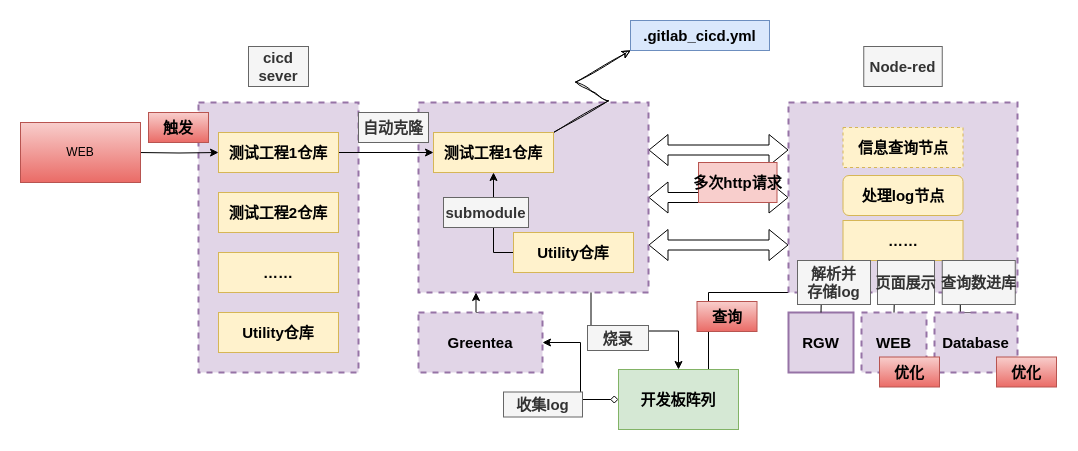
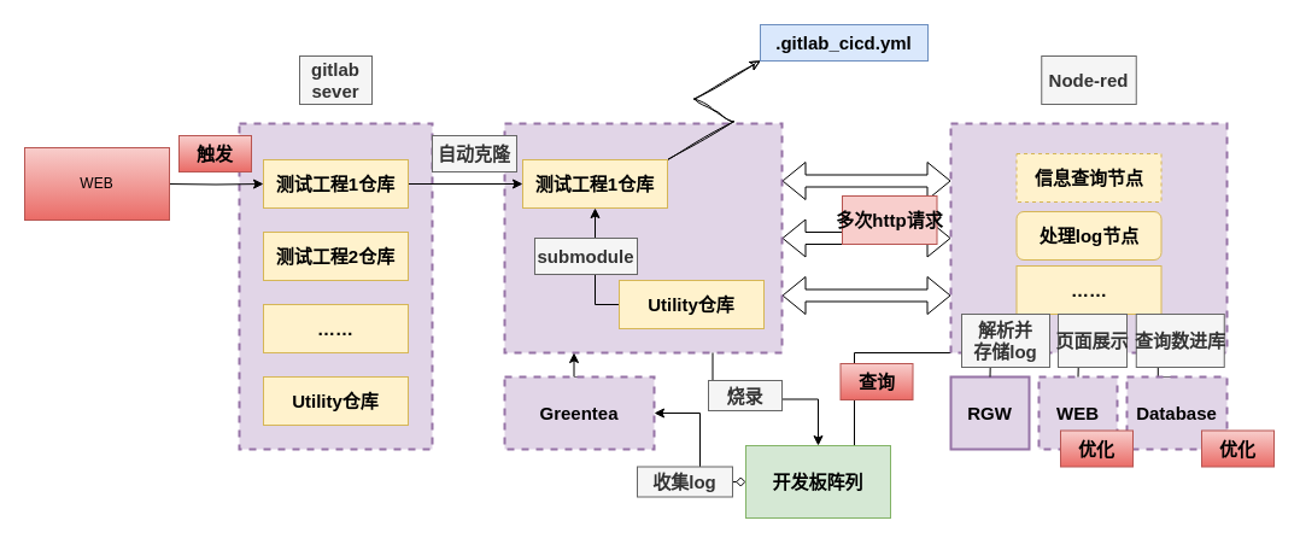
  <mxCell id="0" />
  <mxCell id="1" parent="0" />
  <mxCell id="2" style="edgeStyle=orthogonalEdgeStyle;rounded=0;orthogonalLoop=1;jettySize=auto;html=1;exitX=1;exitY=0.5;exitDx=0;exitDy=0;entryX=0;entryY=0.5;entryDx=0;entryDy=0;shape=flexArrow;startArrow=block;" parent="1" source="5" target="30" edge="1"><mxGeometry relative="1" as="geometry" /></mxCell>
  <mxCell id="3" style="edgeStyle=orthogonalEdgeStyle;rounded=0;orthogonalLoop=1;jettySize=auto;html=1;exitX=1;exitY=0.25;exitDx=0;exitDy=0;entryX=0;entryY=0.25;entryDx=0;entryDy=0;shape=flexArrow;startArrow=block;" parent="1" source="5" target="30" edge="1"><mxGeometry relative="1" as="geometry" /></mxCell>
  <mxCell id="4" style="edgeStyle=orthogonalEdgeStyle;rounded=0;orthogonalLoop=1;jettySize=auto;html=1;exitX=1;exitY=0.75;exitDx=0;exitDy=0;entryX=0;entryY=0.75;entryDx=0;entryDy=0;shape=flexArrow;startArrow=block;" parent="1" source="5" target="30" edge="1"><mxGeometry relative="1" as="geometry" /></mxCell>
  <mxCell id="5" value="" style="rounded=0;whiteSpace=wrap;html=1;dashed=1;strokeWidth=2;fillColor=#e1d5e7;strokeColor=#9673a6;" parent="1" vertex="1"><mxGeometry x="418" y="102" width="230" height="190" as="geometry" /></mxCell>
  <mxCell id="6" value="" style="rounded=0;whiteSpace=wrap;html=1;dashed=1;strokeWidth=2;fillColor=#e1d5e7;strokeColor=#9673a6;" parent="1" vertex="1"><mxGeometry x="198" y="102" width="160" height="270" as="geometry" /></mxCell>
  <mxCell id="7" style="edgeStyle=orthogonalEdgeStyle;rounded=0;orthogonalLoop=1;jettySize=auto;html=1;exitX=1;exitY=0.5;exitDx=0;exitDy=0;entryX=0;entryY=0.5;entryDx=0;entryDy=0;" parent="1" source="8" target="14" edge="1"><mxGeometry relative="1" as="geometry" /></mxCell>
  <mxCell id="8" value="测试工程1仓库" style="rounded=0;whiteSpace=wrap;html=1;fillColor=#fff2cc;strokeColor=#d6b656;fontSize=15;fontStyle=1" parent="1" vertex="1"><mxGeometry x="218" y="132" width="120" height="40" as="geometry" /></mxCell>
  <mxCell id="9" value="测试工程2仓库" style="rounded=0;whiteSpace=wrap;html=1;fillColor=#fff2cc;strokeColor=#d6b656;fontSize=15;fontStyle=1" parent="1" vertex="1"><mxGeometry x="218" y="192" width="120" height="40" as="geometry" /></mxCell>
  <mxCell id="10" value="……" style="rounded=0;whiteSpace=wrap;html=1;fillColor=#fff2cc;strokeColor=#d6b656;fontSize=15;fontStyle=1" parent="1" vertex="1"><mxGeometry x="218" y="252" width="120" height="40" as="geometry" /></mxCell>
  <mxCell id="11" value="Utility仓库" style="rounded=0;whiteSpace=wrap;html=1;fillColor=#fff2cc;strokeColor=#d6b656;fontSize=15;fontStyle=1" parent="1" vertex="1"><mxGeometry x="218" y="312" width="120" height="40" as="geometry" /></mxCell>
  <mxCell id="12" style="edgeStyle=orthogonalEdgeStyle;rounded=0;orthogonalLoop=1;jettySize=auto;html=1;exitX=0.5;exitY=1;exitDx=0;exitDy=0;entryX=0;entryY=0.5;entryDx=0;entryDy=0;startArrow=classic;startFill=1;endArrow=none;endFill=0;" parent="1" source="14" target="15" edge="1"><mxGeometry relative="1" as="geometry" /></mxCell>
  <mxCell id="13" style="rounded=0;orthogonalLoop=1;jettySize=auto;html=1;exitX=1;exitY=0;exitDx=0;exitDy=0;entryX=0;entryY=1;entryDx=0;entryDy=0;sketch=1;curveFitting=1;jiggle=2;flowAnimation=0;edgeStyle=isometricEdgeStyle;" parent="1" source="14" target="21" edge="1"><mxGeometry relative="1" as="geometry" /></mxCell>
  <mxCell id="14" value="测试工程1仓库" style="rounded=0;whiteSpace=wrap;html=1;fillColor=#fff2cc;strokeColor=#d6b656;fontSize=15;fontStyle=1" parent="1" vertex="1"><mxGeometry x="433" y="132" width="120" height="40" as="geometry" /></mxCell>
  <mxCell id="15" value="Utility仓库" style="rounded=0;whiteSpace=wrap;html=1;fillColor=#fff2cc;strokeColor=#d6b656;fontSize=15;fontStyle=1" parent="1" vertex="1"><mxGeometry x="513" y="232" width="120" height="40" as="geometry" /></mxCell>
  <mxCell id="16" style="edgeStyle=orthogonalEdgeStyle;rounded=0;orthogonalLoop=1;jettySize=auto;html=1;exitX=1;exitY=0.5;exitDx=0;exitDy=0;exitPerimeter=0;entryX=0;entryY=0.5;entryDx=0;entryDy=0;" parent="1" target="8" edge="1"><mxGeometry relative="1" as="geometry"><mxPoint x="138" y="152" as="sourcePoint" /></mxGeometry></mxCell>
  <mxCell id="17" value="&lt;span style=&quot;font-size: 15px; text-wrap: nowrap;&quot;&gt;&lt;b&gt;触发&lt;/b&gt;&lt;/span&gt;" style="text;html=1;align=center;verticalAlign=middle;whiteSpace=wrap;rounded=0;fillColor=#f8cecc;strokeColor=#b85450;gradientColor=#ea6b66;" parent="1" vertex="1"><mxGeometry x="148" y="112" width="60" height="30" as="geometry" /></mxCell>
  <mxCell id="18" value="&lt;span style=&quot;font-size: 15px; text-wrap: nowrap;&quot;&gt;&lt;b&gt;自动克隆&lt;/b&gt;&lt;/span&gt;" style="text;html=1;align=center;verticalAlign=middle;whiteSpace=wrap;rounded=0;fillColor=#f5f5f5;fontColor=#333333;strokeColor=#666666;" parent="1" vertex="1"><mxGeometry x="358" y="112" width="70" height="30" as="geometry" /></mxCell>
  <mxCell id="19" value="&lt;span style=&quot;font-size: 15px; text-wrap: nowrap;&quot;&gt;&lt;b&gt;submodule&lt;/b&gt;&lt;/span&gt;" style="text;html=1;align=center;verticalAlign=middle;whiteSpace=wrap;rounded=0;fillColor=#f5f5f5;fontColor=#333333;strokeColor=#666666;" parent="1" vertex="1"><mxGeometry x="443" y="197" width="85" height="30" as="geometry" /></mxCell>
- <mxCell id="20" value="&lt;div&gt;&lt;b style=&quot;font-size: 15px; text-wrap: nowrap;&quot;&gt;cicd&lt;/b&gt;&lt;/div&gt;&lt;span style=&quot;font-size: 15px; text-wrap: nowrap;&quot;&gt;&lt;b&gt;sever&lt;/b&gt;&lt;/span&gt;" style="text;html=1;align=center;verticalAlign=middle;whiteSpace=wrap;rounded=0;fillColor=#f5f5f5;fontColor=#333333;strokeColor=#666666;" parent="1" vertex="1"><mxGeometry x="248" y="46" width="60" height="40" as="geometry" /></mxCell>
+ <mxCell id="20" value="&lt;div&gt;&lt;b style=&quot;font-size: 15px; text-wrap: nowrap;&quot;&gt;gitlab&lt;/b&gt;&lt;/div&gt;&lt;span style=&quot;font-size: 15px; text-wrap: nowrap;&quot;&gt;&lt;b&gt;sever&lt;/b&gt;&lt;/span&gt;" style="text;html=1;align=center;verticalAlign=middle;whiteSpace=wrap;rounded=0;fillColor=#f5f5f5;fontColor=#333333;strokeColor=#666666;" parent="1" vertex="1"><mxGeometry x="248" y="46" width="60" height="40" as="geometry" /></mxCell>
  <mxCell id="21" value="&lt;b&gt;&lt;font style=&quot;font-size: 15px;&quot;&gt;.gitlab_cicd.yml&lt;/font&gt;&lt;/b&gt;" style="rounded=0;whiteSpace=wrap;html=1;fillColor=#dae8fc;strokeColor=#6c8ebf;" parent="1" vertex="1"><mxGeometry x="630" y="20" width="139" height="30" as="geometry" /></mxCell>
  <mxCell id="22" style="edgeStyle=orthogonalEdgeStyle;rounded=0;orthogonalLoop=1;jettySize=auto;html=1;exitX=1;exitY=0.5;exitDx=0;exitDy=0;startArrow=classic;startFill=1;endArrow=diamond;endFill=0;" parent="1" source="24" target="26" edge="1"><mxGeometry relative="1" as="geometry"><mxPoint x="629" y="564" as="sourcePoint" /></mxGeometry></mxCell>
  <mxCell id="23" style="edgeStyle=orthogonalEdgeStyle;rounded=0;orthogonalLoop=1;jettySize=auto;html=1;exitX=0.5;exitY=0;exitDx=0;exitDy=0;entryX=0.25;entryY=1;entryDx=0;entryDy=0;" parent="1" source="24" target="5" edge="1"><mxGeometry relative="1" as="geometry" /></mxCell>
  <mxCell id="24" value="&lt;b&gt;&lt;font style=&quot;font-size: 15px;&quot;&gt;Greentea&lt;/font&gt;&lt;/b&gt;" style="rounded=0;whiteSpace=wrap;html=1;fillColor=#e1d5e7;strokeColor=#9673a6;dashed=1;strokeWidth=2;" parent="1" vertex="1"><mxGeometry x="418" y="312" width="124" height="60" as="geometry" /></mxCell>
  <mxCell id="25" style="edgeStyle=orthogonalEdgeStyle;rounded=0;orthogonalLoop=1;jettySize=auto;html=1;exitX=0.75;exitY=0;exitDx=0;exitDy=0;entryX=0;entryY=1;entryDx=0;entryDy=0;endArrow=none;endFill=0;" edge="1" parent="1" source="26" target="30"><mxGeometry relative="1" as="geometry"><Array as="points"><mxPoint x="708" y="292" /></Array></mxGeometry></mxCell>
  <mxCell id="26" value="&lt;span style=&quot;font-size: 15px;&quot;&gt;&lt;b&gt;开发板阵列&lt;/b&gt;&lt;/span&gt;" style="rounded=0;whiteSpace=wrap;html=1;fillColor=#d5e8d4;strokeColor=#82b366;" parent="1" vertex="1"><mxGeometry x="618" y="369" width="120" height="60" as="geometry" /></mxCell>
  <mxCell id="27" style="edgeStyle=orthogonalEdgeStyle;rounded=0;orthogonalLoop=1;jettySize=auto;html=1;entryX=0.5;entryY=0;entryDx=0;entryDy=0;exitX=0.75;exitY=1;exitDx=0;exitDy=0;" parent="1" source="5" target="26" edge="1"><mxGeometry relative="1" as="geometry"><mxPoint x="656" y="374" as="sourcePoint" /></mxGeometry></mxCell>
- <mxCell id="28" value="&lt;b style=&quot;font-size: 15px; text-wrap: nowrap;&quot;&gt;烧录&lt;/b&gt;" style="text;html=1;align=center;verticalAlign=middle;whiteSpace=wrap;rounded=0;fillColor=#f5f5f5;fontColor=#333333;strokeColor=#666666;" parent="1" vertex="1"><mxGeometry x="587" y="325" width="61" height="25" as="geometry" /></mxCell>
- <mxCell id="29" value="&lt;b style=&quot;font-size: 15px; text-wrap: nowrap;&quot;&gt;收集log&lt;/b&gt;" style="text;html=1;align=center;verticalAlign=middle;whiteSpace=wrap;rounded=0;fillColor=#f5f5f5;fontColor=#333333;strokeColor=#666666;" parent="1" vertex="1"><mxGeometry x="503" y="391.5" width="79" height="25" as="geometry" /></mxCell>
+ <mxCell id="28" value="&lt;b style=&quot;font-size: 15px; text-wrap: nowrap;&quot;&gt;烧录&lt;/b&gt;" style="text;html=1;align=center;verticalAlign=middle;whiteSpace=wrap;rounded=0;fillColor=#f5f5f5;fontColor=#333333;strokeColor=#666666;" parent="1" vertex="1"><mxGeometry x="587" y="315" width="61" height="25" as="geometry" /></mxCell>
+ <mxCell id="29" value="&lt;b style=&quot;font-size: 15px; text-wrap: nowrap;&quot;&gt;收集log&lt;/b&gt;" style="text;html=1;align=center;verticalAlign=middle;whiteSpace=wrap;rounded=0;fillColor=#f5f5f5;fontColor=#333333;strokeColor=#666666;" parent="1" vertex="1"><mxGeometry x="528" y="386.5" width="79" height="25" as="geometry" /></mxCell>
  <mxCell id="30" value="" style="rounded=0;whiteSpace=wrap;html=1;dashed=1;strokeWidth=2;fillColor=#e1d5e7;strokeColor=#9673a6;" parent="1" vertex="1"><mxGeometry x="788" y="102" width="229" height="190" as="geometry" /></mxCell>
  <mxCell id="31" value="&lt;div&gt;&lt;span style=&quot;font-size: 15px; text-wrap: nowrap;&quot;&gt;&lt;b&gt;Node-red&lt;/b&gt;&lt;/span&gt;&lt;/div&gt;" style="text;html=1;align=center;verticalAlign=middle;whiteSpace=wrap;rounded=0;fillColor=#f5f5f5;fontColor=#333333;strokeColor=#666666;" parent="1" vertex="1"><mxGeometry x="863.25" y="46" width="78.5" height="40" as="geometry" /></mxCell>
  <mxCell id="32" style="edgeStyle=orthogonalEdgeStyle;rounded=0;orthogonalLoop=1;jettySize=auto;html=1;exitX=0.5;exitY=0;exitDx=0;exitDy=0;entryX=0.75;entryY=1;entryDx=0;entryDy=0;" parent="1" source="33" target="30" edge="1"><mxGeometry relative="1" as="geometry" /></mxCell>
  <mxCell id="33" value="&lt;b&gt;&lt;font style=&quot;font-size: 15px;&quot;&gt;Database&lt;/font&gt;&lt;/b&gt;" style="rounded=0;whiteSpace=wrap;html=1;fillColor=#e1d5e7;strokeColor=#9673a6;dashed=1;strokeWidth=2;" parent="1" vertex="1"><mxGeometry x="934" y="312" width="83" height="60" as="geometry" /></mxCell>
  <mxCell id="34" value="&lt;b&gt;&lt;font style=&quot;font-size: 15px;&quot;&gt;RGW&lt;/font&gt;&lt;/b&gt;" style="rounded=0;whiteSpace=wrap;html=1;fillColor=#e1d5e7;strokeColor=#9673a6;dashed=0;strokeWidth=2;" parent="1" vertex="1"><mxGeometry x="788" y="312" width="65" height="60" as="geometry" /></mxCell>
  <mxCell id="35" style="edgeStyle=orthogonalEdgeStyle;rounded=0;orthogonalLoop=1;jettySize=auto;html=1;exitX=0.5;exitY=0;exitDx=0;exitDy=0;entryX=0.144;entryY=0.995;entryDx=0;entryDy=0;entryPerimeter=0;" parent="1" source="34" target="30" edge="1"><mxGeometry relative="1" as="geometry" /></mxCell>
  <mxCell id="36" value="信息查询节点" style="rounded=0;whiteSpace=wrap;html=1;fillColor=#fff2cc;strokeColor=#d6b656;fontSize=15;fontStyle=1;dashed=1;" parent="1" vertex="1"><mxGeometry x="842.5" y="127" width="120" height="40" as="geometry" /></mxCell>
  <mxCell id="37" value="处理log节点" style="whiteSpace=wrap;html=1;fillColor=#fff2cc;strokeColor=#d6b656;fontSize=15;fontStyle=1;rounded=1;" parent="1" vertex="1"><mxGeometry x="842.5" y="175" width="120" height="40" as="geometry" /></mxCell>
  <mxCell id="38" value="……" style="rounded=0;whiteSpace=wrap;html=1;fillColor=#fff2cc;strokeColor=#d6b656;fontSize=15;fontStyle=1" parent="1" vertex="1"><mxGeometry x="842.5" y="220" width="120" height="40" as="geometry" /></mxCell>
  <mxCell id="39" value="&lt;b style=&quot;font-size: 15px; text-wrap: nowrap;&quot;&gt;解析并&lt;/b&gt;&lt;div&gt;&lt;b style=&quot;font-size: 15px; text-wrap: nowrap;&quot;&gt;存储log&lt;/b&gt;&lt;/div&gt;" style="text;html=1;align=center;verticalAlign=middle;whiteSpace=wrap;rounded=0;fillColor=#f5f5f5;fontColor=#333333;strokeColor=#666666;" parent="1" vertex="1"><mxGeometry x="797" y="260" width="73" height="44" as="geometry" /></mxCell>
  <mxCell id="40" value="&lt;span style=&quot;font-size: 15px; text-wrap: nowrap;&quot;&gt;&lt;b&gt;查询数进库&lt;/b&gt;&lt;/span&gt;" style="text;html=1;align=center;verticalAlign=middle;whiteSpace=wrap;rounded=0;fillColor=#f5f5f5;fontColor=#333333;strokeColor=#666666;" parent="1" vertex="1"><mxGeometry x="941.75" y="260" width="73" height="44" as="geometry" /></mxCell>
  <mxCell id="41" value="&lt;div&gt;&lt;span style=&quot;font-size: 15px; text-wrap: nowrap;&quot;&gt;&lt;b&gt;多次http请求&lt;/b&gt;&lt;/span&gt;&lt;/div&gt;" style="text;html=1;align=center;verticalAlign=middle;whiteSpace=wrap;rounded=0;fillColor=#f8cecc;strokeColor=#b85450;" parent="1" vertex="1"><mxGeometry x="698" y="162" width="78.5" height="40" as="geometry" /></mxCell>
  <mxCell id="42" value="&lt;b&gt;&lt;font style=&quot;font-size: 15px;&quot;&gt;WEB&lt;/font&gt;&lt;/b&gt;" style="rounded=0;whiteSpace=wrap;html=1;fillColor=#e1d5e7;strokeColor=#9673a6;dashed=1;strokeWidth=2;" parent="1" vertex="1"><mxGeometry x="861" y="312" width="65" height="60" as="geometry" /></mxCell>
  <mxCell id="43" style="edgeStyle=orthogonalEdgeStyle;rounded=0;orthogonalLoop=1;jettySize=auto;html=1;exitX=0.5;exitY=0;exitDx=0;exitDy=0;entryX=0.463;entryY=1.005;entryDx=0;entryDy=0;entryPerimeter=0;" parent="1" source="42" target="30" edge="1"><mxGeometry relative="1" as="geometry" /></mxCell>
  <mxCell id="44" value="&lt;span style=&quot;font-size: 15px; text-wrap: nowrap;&quot;&gt;&lt;b&gt;页面展示&lt;/b&gt;&lt;/span&gt;" style="text;html=1;align=center;verticalAlign=middle;whiteSpace=wrap;rounded=0;fillColor=#f5f5f5;fontColor=#333333;strokeColor=#666666;" parent="1" vertex="1"><mxGeometry x="877" y="260" width="57" height="44" as="geometry" /></mxCell>
  <mxCell id="45" value="WEB" style="rounded=0;whiteSpace=wrap;html=1;fillColor=#f8cecc;strokeColor=#b85450;gradientColor=#ea6b66;" vertex="1" parent="1"><mxGeometry x="20" y="122" width="120" height="60" as="geometry" /></mxCell>
  <mxCell id="46" value="&lt;span style=&quot;font-size: 15px; text-wrap: nowrap;&quot;&gt;&lt;b&gt;查询&lt;/b&gt;&lt;/span&gt;" style="text;html=1;align=center;verticalAlign=middle;whiteSpace=wrap;rounded=0;fillColor=#f8cecc;strokeColor=#b85450;gradientColor=#ea6b66;" vertex="1" parent="1"><mxGeometry x="696.5" y="301" width="60" height="30" as="geometry" /></mxCell>
  <mxCell id="47" value="&lt;span style=&quot;font-size: 15px; text-wrap: nowrap;&quot;&gt;&lt;b&gt;优化&lt;/b&gt;&lt;/span&gt;" style="text;html=1;align=center;verticalAlign=middle;whiteSpace=wrap;rounded=0;fillColor=#f8cecc;strokeColor=#b85450;gradientColor=#ea6b66;" vertex="1" parent="1"><mxGeometry x="996" y="356.5" width="60" height="30" as="geometry" /></mxCell>
  <mxCell id="48" value="&lt;span style=&quot;font-size: 15px; text-wrap: nowrap;&quot;&gt;&lt;b&gt;优化&lt;/b&gt;&lt;/span&gt;" style="text;html=1;align=center;verticalAlign=middle;whiteSpace=wrap;rounded=0;fillColor=#f8cecc;strokeColor=#b85450;gradientColor=#ea6b66;" vertex="1" parent="1"><mxGeometry x="879" y="356.5" width="60" height="30" as="geometry" /></mxCell>
